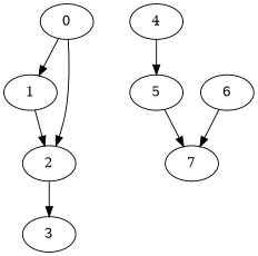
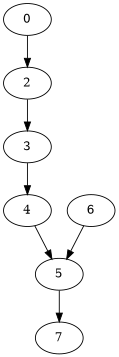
  digraph {
    0
-   1
    2
    3
    4
    5
    7
    6
-   0 -> 1
    0 -> 2
-   1 -> 2
    2 -> 3
+   3 -> 4
    4 -> 5
    5 -> 7
-   6 -> 7
+   6 -> 5
  }
